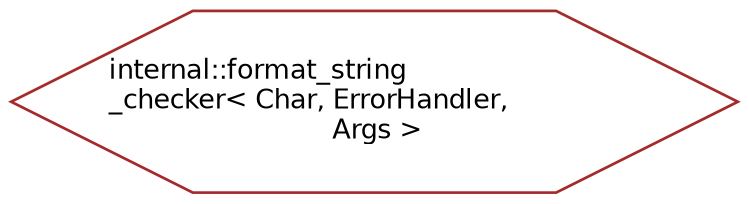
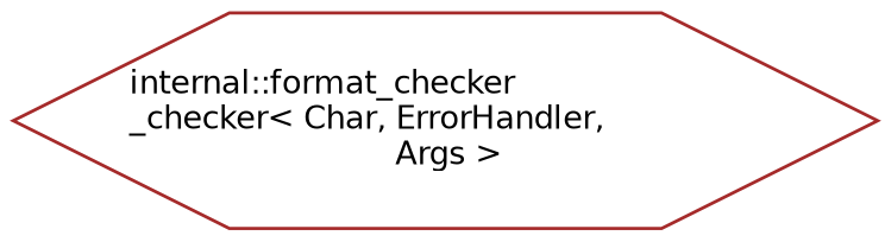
  digraph {
    rankdir=LR
-   n1 [color=brown fillcolor=white fontname=Helvetica fontsize=10 height=0.2 label="internal::format_string\l_checker\< Char, ErrorHandler,\l Args \>" shape=hexagon style=filled width=0.4]
+   n1 [color=brown fillcolor=white fontname=Helvetica fontsize=10 height=0.2 label="internal::format_checker\l_checker\< Char, ErrorHandler,\l Args \>" shape=hexagon style=filled width=0.4]
  }
